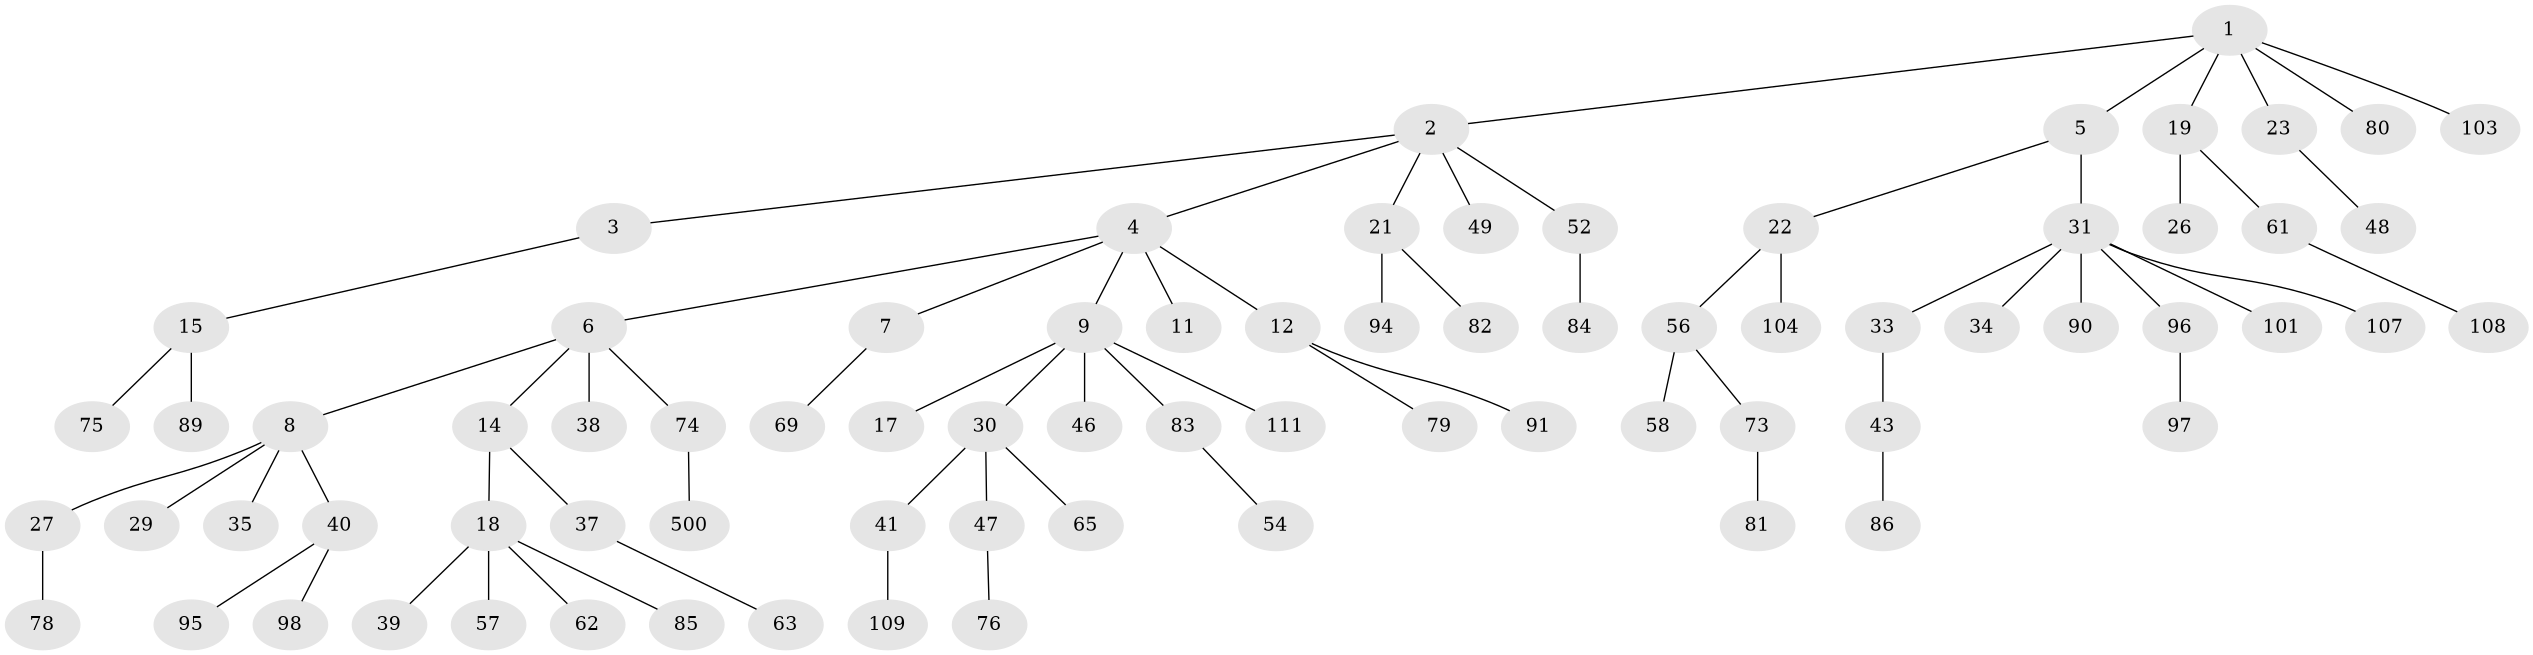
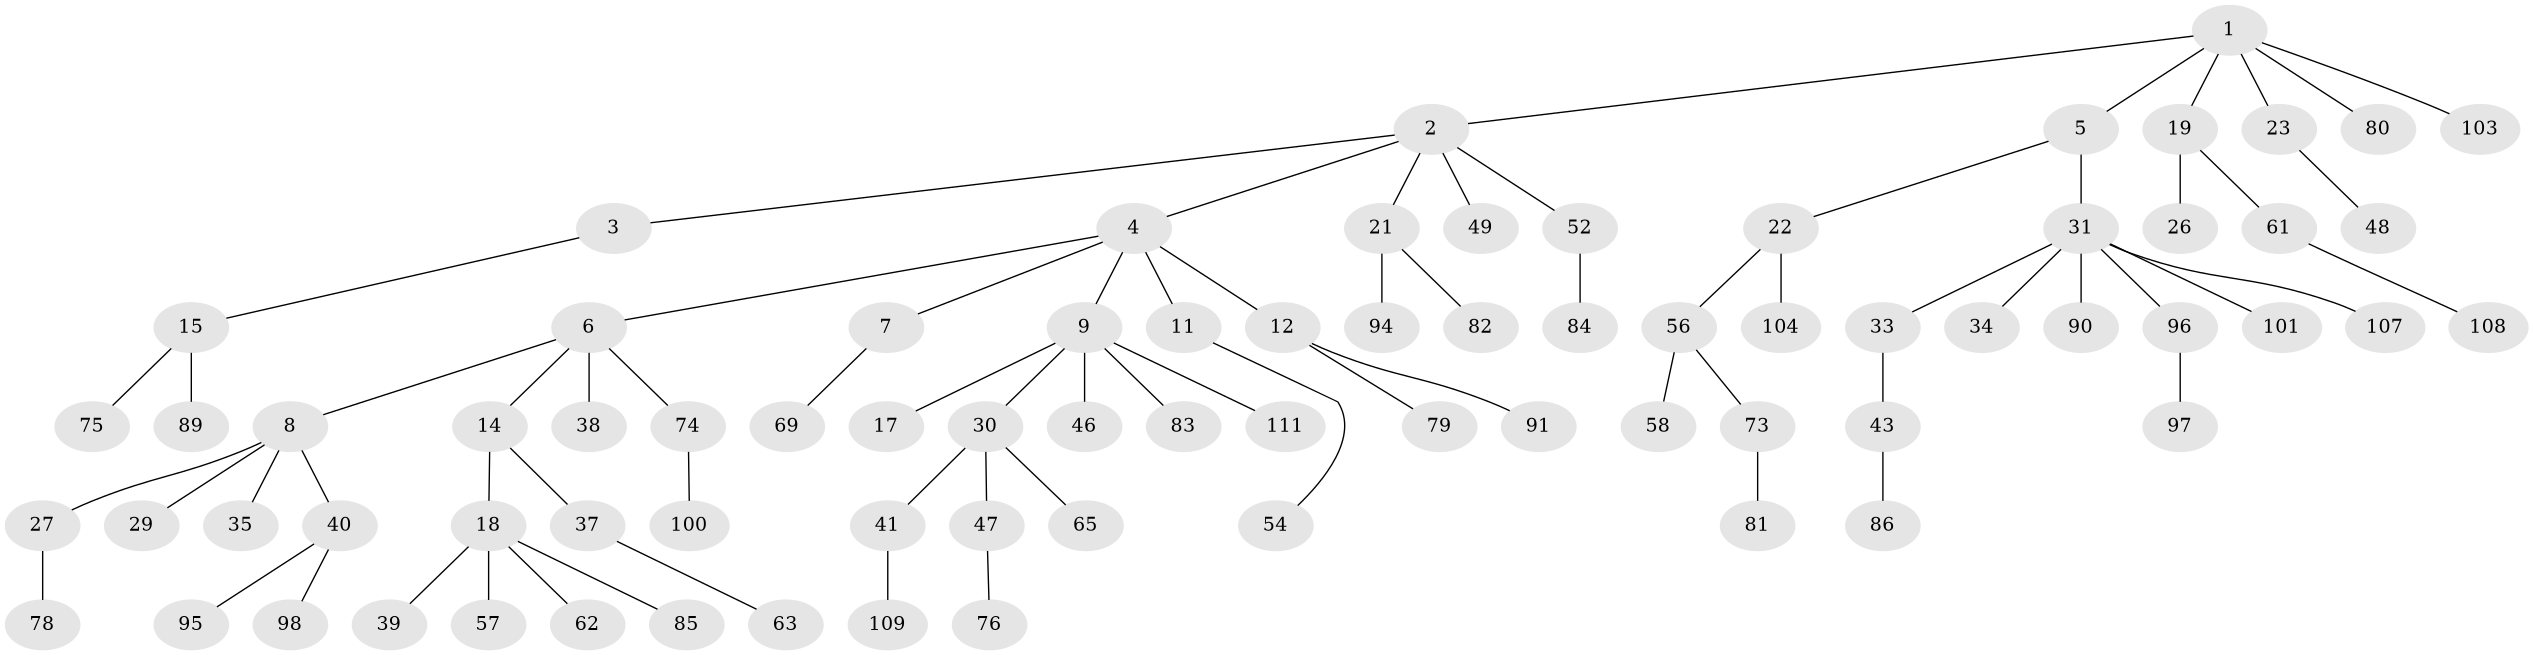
  graph {
    node [color=gray90 style=filled]
    1 [super="+42"]
    2 [super="+20"]
    5 [super="+44"]
    19
    23 [super="+71"]
    80
    103
    3 [super="+10"]
    4
    21 [super="+91"]
    49
    52 [super="+53"]
    22 [super="+51"]
    31 [super="+87"]
    26
    61 [super="+66"]
    48
    15 [super="+45"]
    6 [super="+24"]
    7 [super="+60"]
    9 [super="+16"]
    11 [super="+105"]
    12 [super="+25"]
    n24 [label=94]
    82
    84
    75
    89
    8 [super="+13"]
    14
    38 [super="+106"]
    74 [super="+77"]
    69
    17
    30 [super="+102"]
    46 [super="+68"]
    83
    111
    54 [super="+67"]
    79
    n41 [label=91]
    56 [super="+72"]
    104
    33 [super="+36"]
    34
    90
    96
    101
    107
    27 [super="+70"]
    29
    35 [super="+59"]
    40 [super="+50"]
    18 [super="+32"]
    37 [super="+88"]
-   100 [label=500]
+   100
    78
    95
    98
    41 [super="+55"]
    47
    65
    39
    57 [super="+92"]
    62
    85
    63 [super="+93"]
    108
    58
    73
    109
    76 [super="+94"]
    43
    97
    86
    81
    1 -- 2
    1 -- 5
    1 -- 19
    1 -- 23
    1 -- 80
    1 -- 103
    2 -- 3
    2 -- 4
    2 -- 21
    2 -- 49
    2 -- 52
    5 -- 22
    5 -- 31
    19 -- 26
    19 -- 61
    23 -- 48
    3 -- 15
    4 -- 6
    4 -- 7
    4 -- 9
    4 -- 11
    4 -- 12
    21 -- n24
    21 -- 82
    52 -- 84
    22 -- 56
    22 -- 104
    31 -- 33
    31 -- 34
    31 -- 90
    31 -- 96
    31 -- 101
    31 -- 107
    61 -- 108
    15 -- 75
    15 -- 89
    6 -- 8
    6 -- 14
    6 -- 38
    6 -- 74
    7 -- 69
    9 -- 17
    9 -- 30
    9 -- 46
    9 -- 83
    9 -- 111
-   83 -- 54
+   11 -- 54
    12 -- 79
    12 -- n41
    8 -- 27
    8 -- 29
    8 -- 35
    8 -- 40
    14 -- 18
    14 -- 37
    74 -- 100
    30 -- 41
    30 -- 47
    30 -- 65
    56 -- 58
    56 -- 73
    33 -- 43
    96 -- 97
    27 -- 78
    40 -- 95
    40 -- 98
    18 -- 39
    18 -- 57
    18 -- 62
    18 -- 85
    37 -- 63
    41 -- 109
    47 -- 76
    73 -- 81
    43 -- 86
  }
